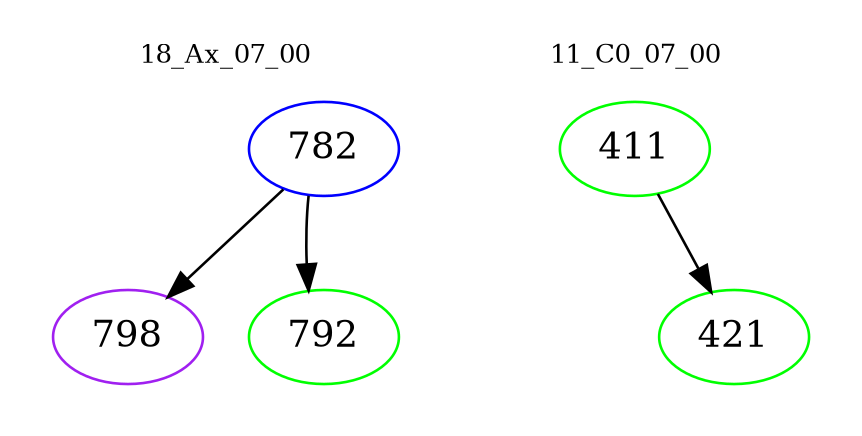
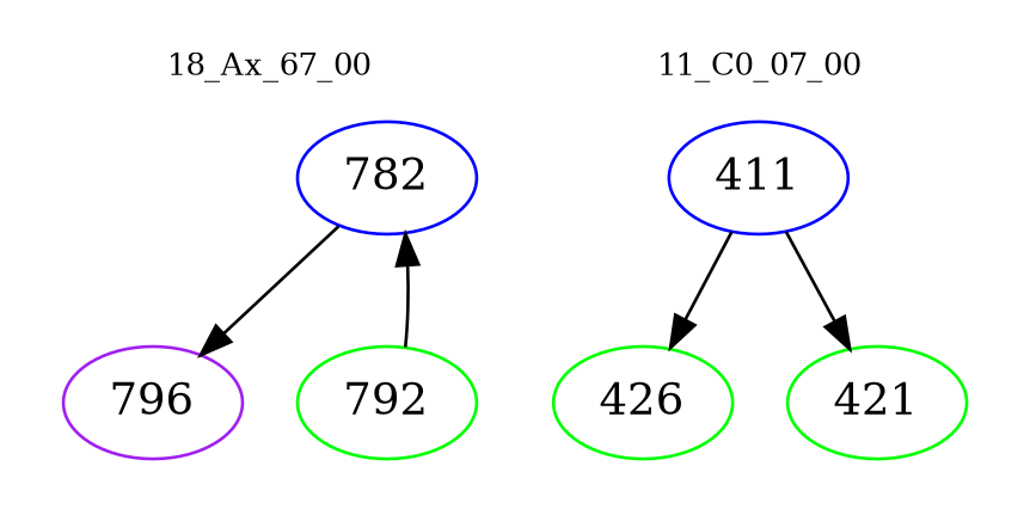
  digraph {
    node [color=green]
    edge [color=black]
    n1 [color=blue label=782]
-   n2 [color=purple label=798]
+   n2 [color=purple label=796]
    n3 [label=792]
-   n4 [label=411]
+   n4 [color=blue label=411]
+   n5 [label=426]
    n6 [label=421]
    subgraph cluster_1 {
      color=white
      fontsize=10
-     label="18_Ax_07_00"
+     label="18_Ax_67_00"
      n1
      n2
      n3
    }
    subgraph cluster_2 {
      color=white
      fontsize=10
      label="11_C0_07_00"
      n4
+     n5
      n6
    }
    n1 -> n2
-   n1 -> n3
+   n3 -> n1
+   n4 -> n5
    n4 -> n6
  }
